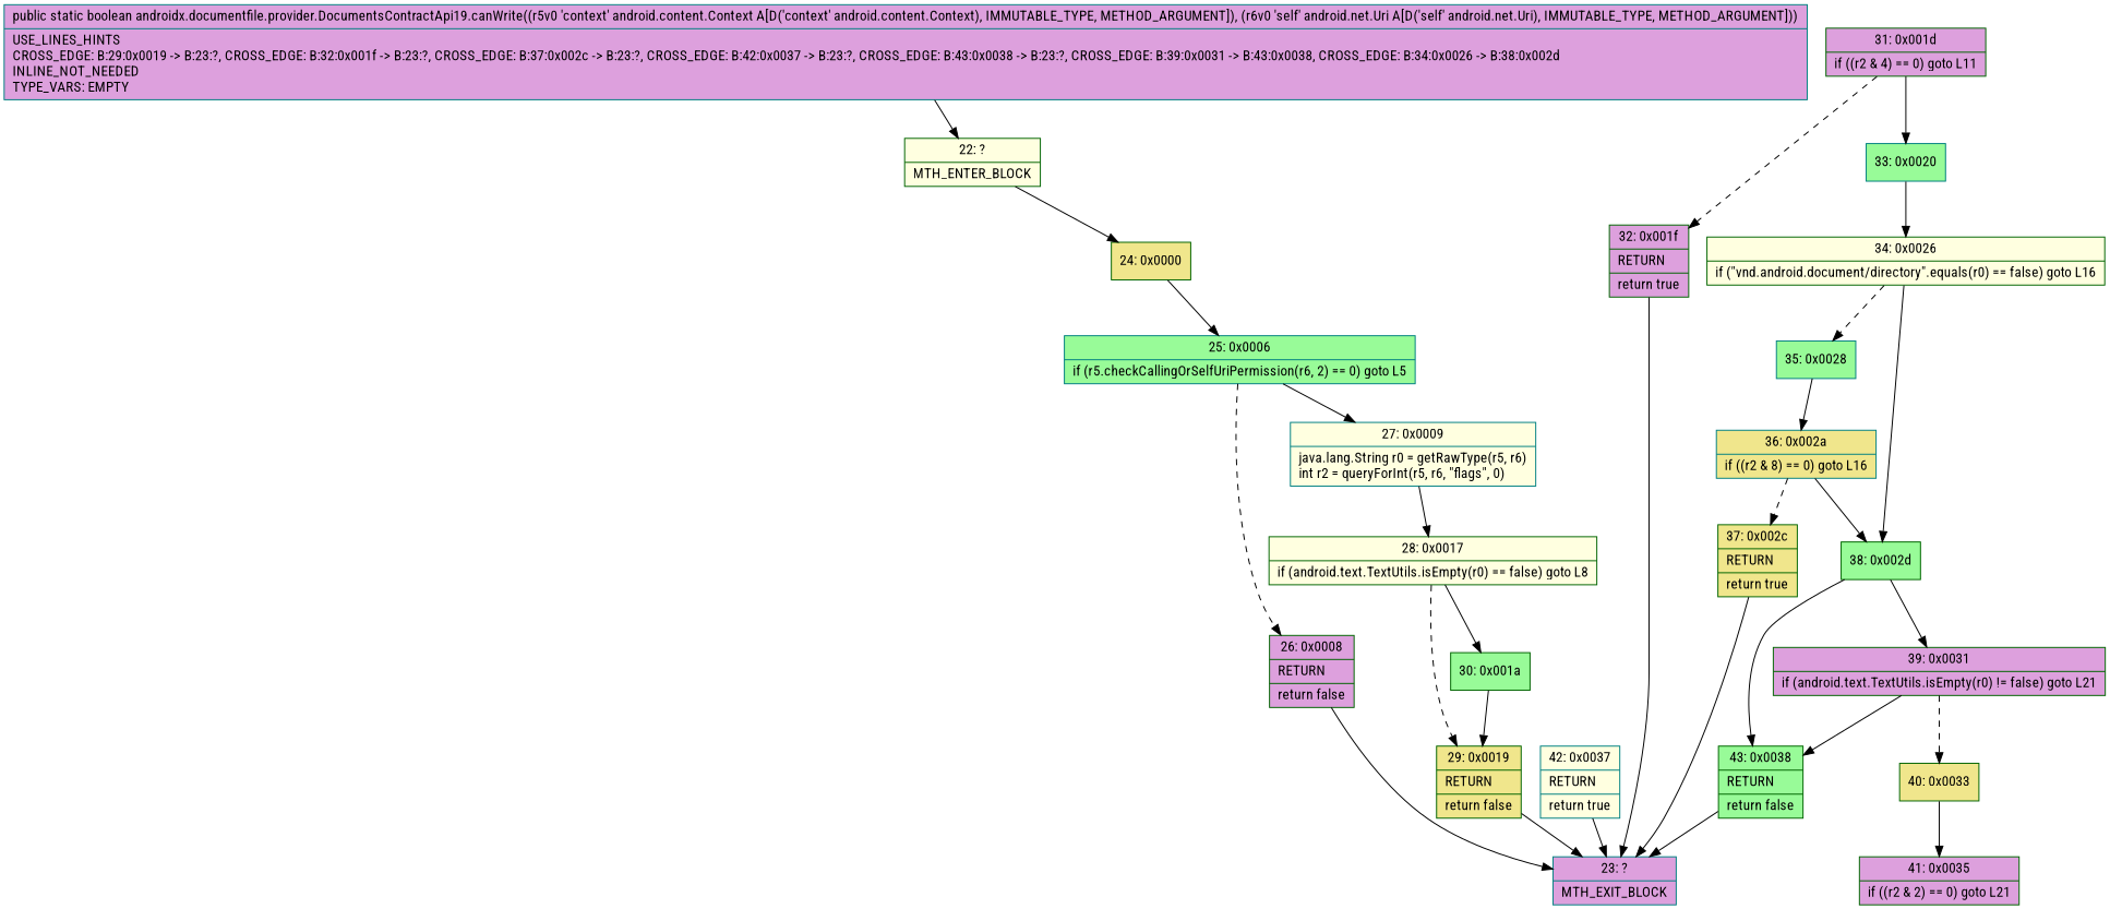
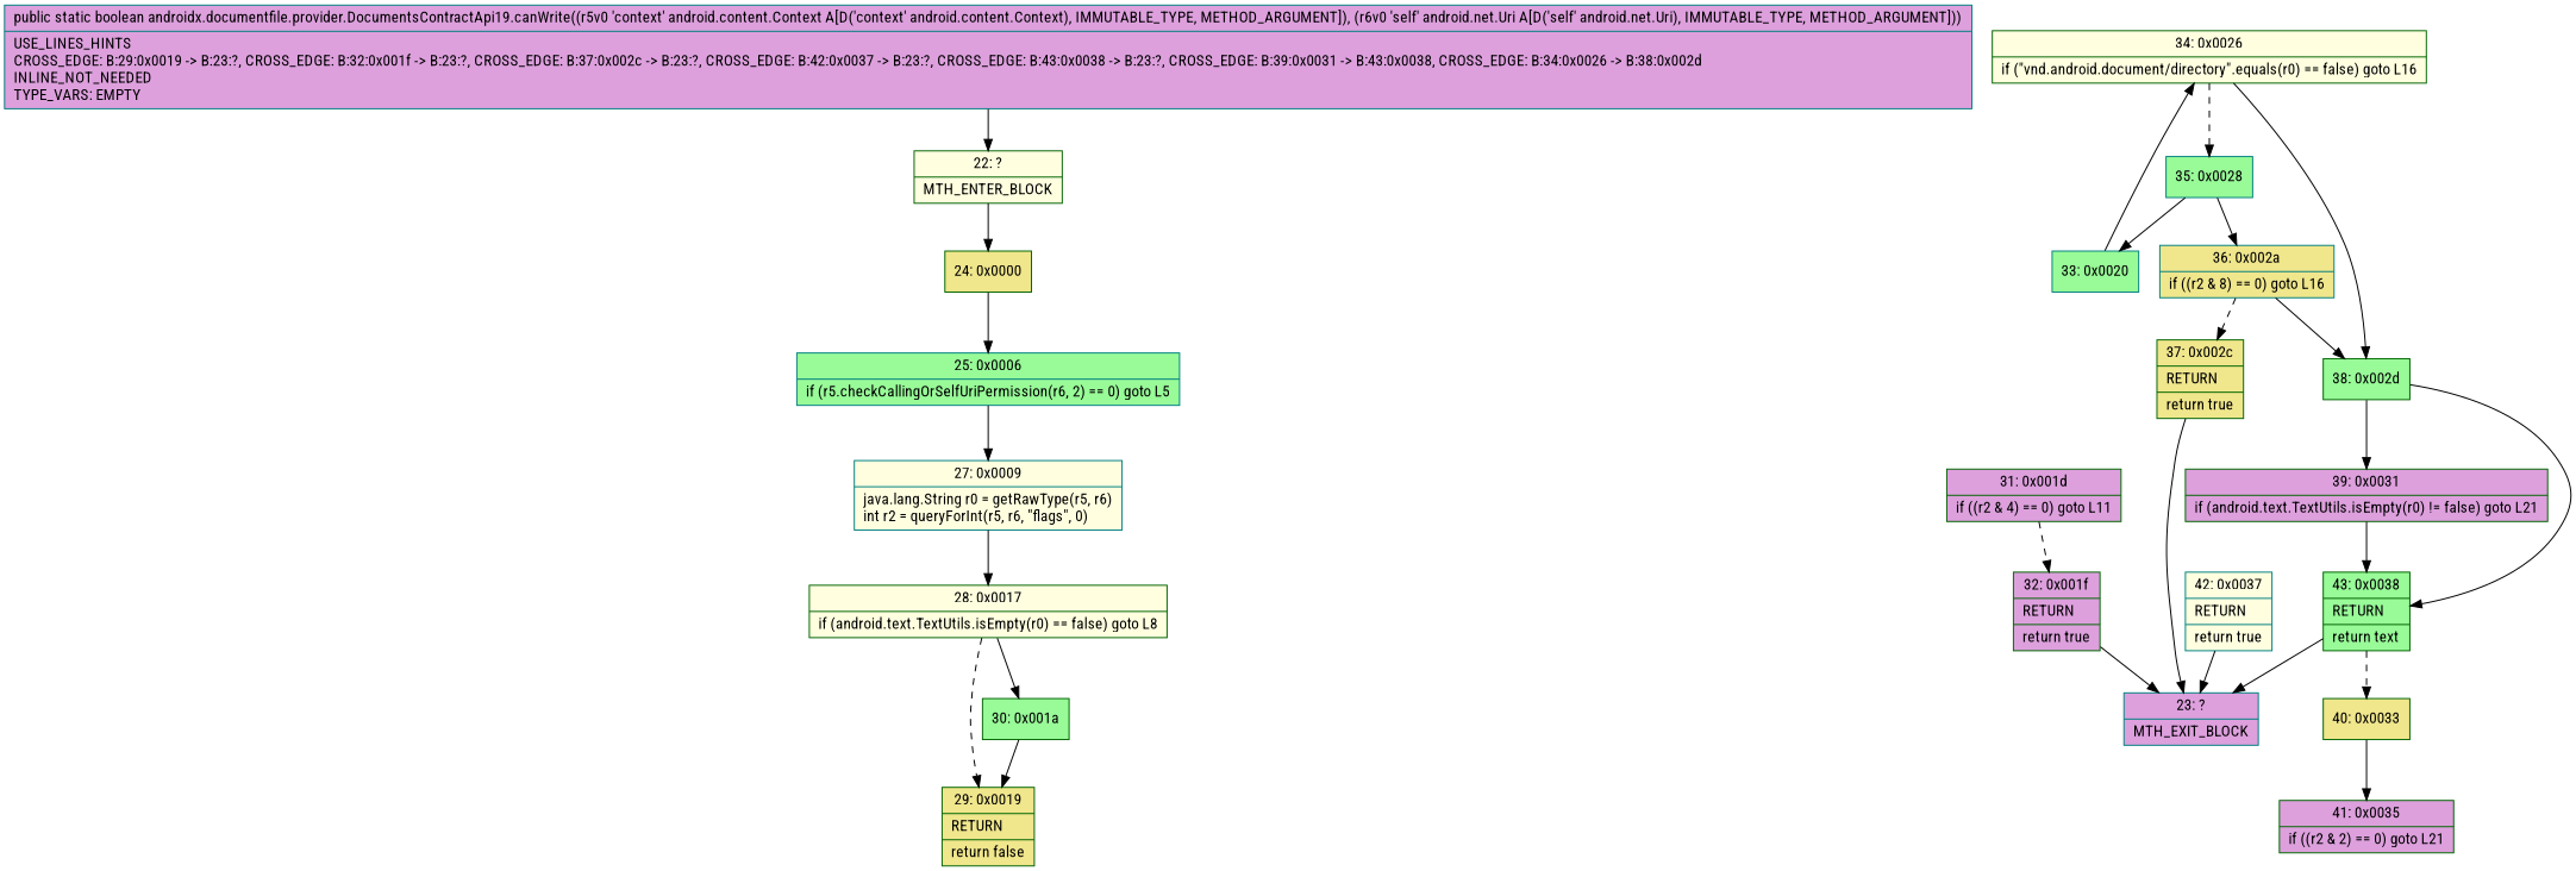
  digraph {
    fontname="Roboto Condensed"
    node [color=darkgreen fillcolor=plum fontname="Roboto Condensed" shape=record style=filled]
    edge [fontname="Roboto Condensed"]
    n1 [fillcolor=lightyellow label="{22\:\ ?|MTH_ENTER_BLOCK\l}"]
    n2 [fillcolor=khaki label="{24\:\ 0x0000}"]
    n3 [color=teal fillcolor=palegreen label="{25\:\ 0x0006|if (r5.checkCallingOrSelfUriPermission(r6, 2) == 0) goto L5\l}"]
-   n4 [label="{26\:\ 0x0008|RETURN\l|return false\l}"]
    n5 [color=teal fillcolor=lightyellow label="{27\:\ 0x0009|java.lang.String r0 = getRawType(r5, r6)\lint r2 = queryForInt(r5, r6, \"flags\", 0)\l}"]
    n6 [color=teal label="{23\:\ ?|MTH_EXIT_BLOCK\l}"]
    n7 [fillcolor=lightyellow label="{28\:\ 0x0017|if (android.text.TextUtils.isEmpty(r0) == false) goto L8\l}"]
    n8 [fillcolor=khaki label="{29\:\ 0x0019|RETURN\l|return false\l}"]
    n9 [fillcolor=palegreen label="{30\:\ 0x001a}"]
    n10 [label="{31\:\ 0x001d|if ((r2 & 4) == 0) goto L11\l}"]
    n11 [label="{32\:\ 0x001f|RETURN\l|return true\l}"]
    n12 [color=teal fillcolor=palegreen label="{33\:\ 0x0020}"]
    n13 [fillcolor=lightyellow label="{34\:\ 0x0026|if (\"vnd.android.document\/directory\".equals(r0) == false) goto L16\l}"]
    n14 [color=teal fillcolor=palegreen label="{35\:\ 0x0028}"]
    n15 [fillcolor=palegreen label="{38\:\ 0x002d}"]
    n16 [color=teal fillcolor=khaki label="{36\:\ 0x002a|if ((r2 & 8) == 0) goto L16\l}"]
    n17 [label="{39\:\ 0x0031|if (android.text.TextUtils.isEmpty(r0) != false) goto L21\l}"]
-   n18 [fillcolor=palegreen label="{43\:\ 0x0038|RETURN\l|return false\l}"]
+   n18 [fillcolor=palegreen label="{43\:\ 0x0038|RETURN\l|return text\l}"]
    n19 [fillcolor=khaki label="{37\:\ 0x002c|RETURN\l|return true\l}"]
    n20 [fillcolor=khaki label="{40\:\ 0x0033}"]
    n21 [label="{41\:\ 0x0035|if ((r2 & 2) == 0) goto L21\l}"]
    n22 [color=teal fillcolor=lightyellow label="{42\:\ 0x0037|RETURN\l|return true\l}"]
    n23 [color=teal label="{public static boolean androidx.documentfile.provider.DocumentsContractApi19.canWrite((r5v0 'context' android.content.Context A[D('context' android.content.Context), IMMUTABLE_TYPE, METHOD_ARGUMENT]), (r6v0 'self' android.net.Uri A[D('self' android.net.Uri), IMMUTABLE_TYPE, METHOD_ARGUMENT]))  | USE_LINES_HINTS\lCROSS_EDGE: B:29:0x0019 \-\> B:23:?, CROSS_EDGE: B:32:0x001f \-\> B:23:?, CROSS_EDGE: B:37:0x002c \-\> B:23:?, CROSS_EDGE: B:42:0x0037 \-\> B:23:?, CROSS_EDGE: B:43:0x0038 \-\> B:23:?, CROSS_EDGE: B:39:0x0031 \-\> B:43:0x0038, CROSS_EDGE: B:34:0x0026 \-\> B:38:0x002d\lINLINE_NOT_NEEDED\lTYPE_VARS: EMPTY\l}"]
    n1 -> n2
    n2 -> n3
-   n3 -> n4 [style=dashed]
    n3 -> n5
-   n4 -> n6
    n5 -> n7
    n7 -> n8 [style=dashed]
    n7 -> n9
-   n8 -> n6
    n9 -> n8
    n10 -> n11 [style=dashed]
-   n10 -> n12
+   n14 -> n12
    n11 -> n6
    n12 -> n13
    n13 -> n14 [style=dashed]
    n13 -> n15
    n14 -> n16
    n15 -> n17
    n15 -> n18
    n16 -> n15
    n16 -> n19 [style=dashed]
    n17 -> n18
-   n17 -> n20 [style=dashed]
+   n18 -> n20 [style=dashed]
    n18 -> n6
    n19 -> n6
    n20 -> n21
    n22 -> n6
    n23 -> n1
  }
